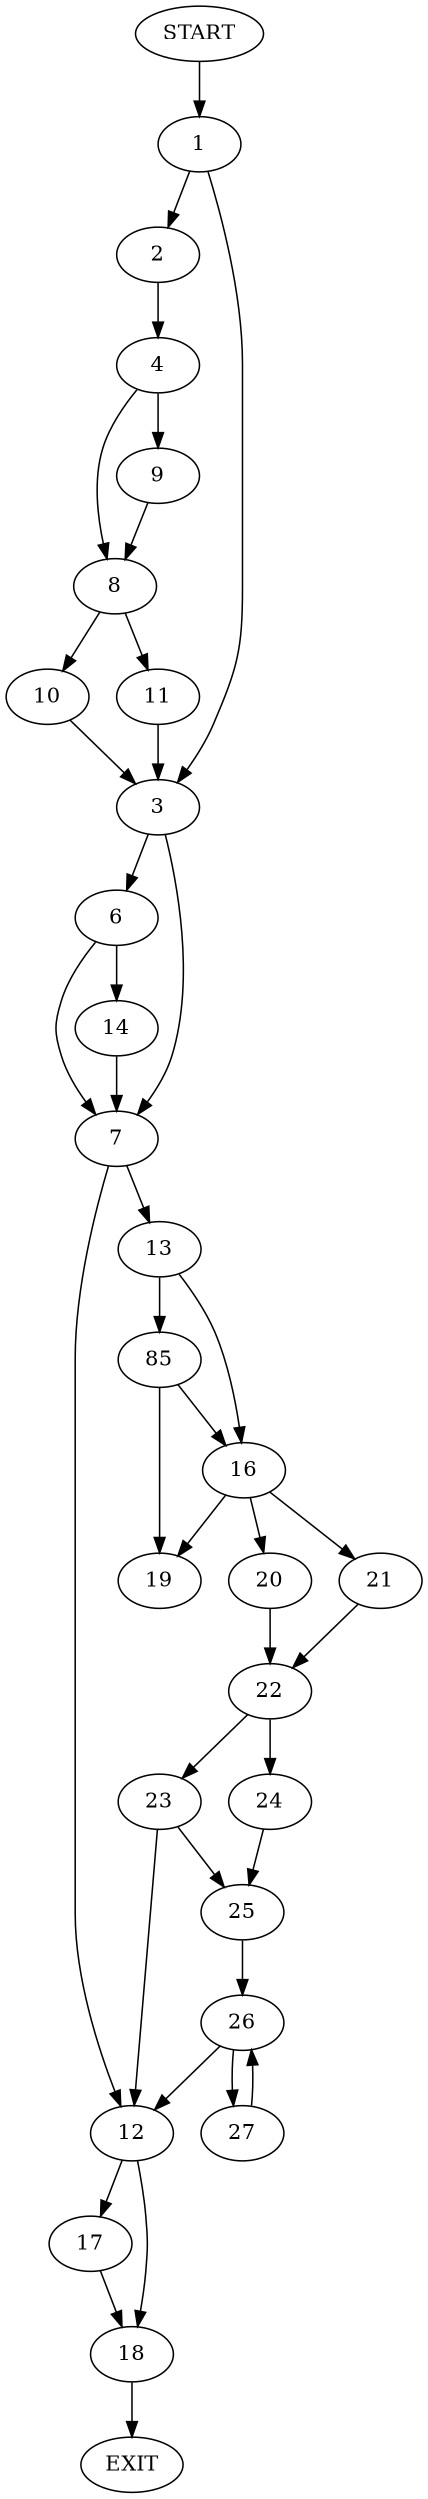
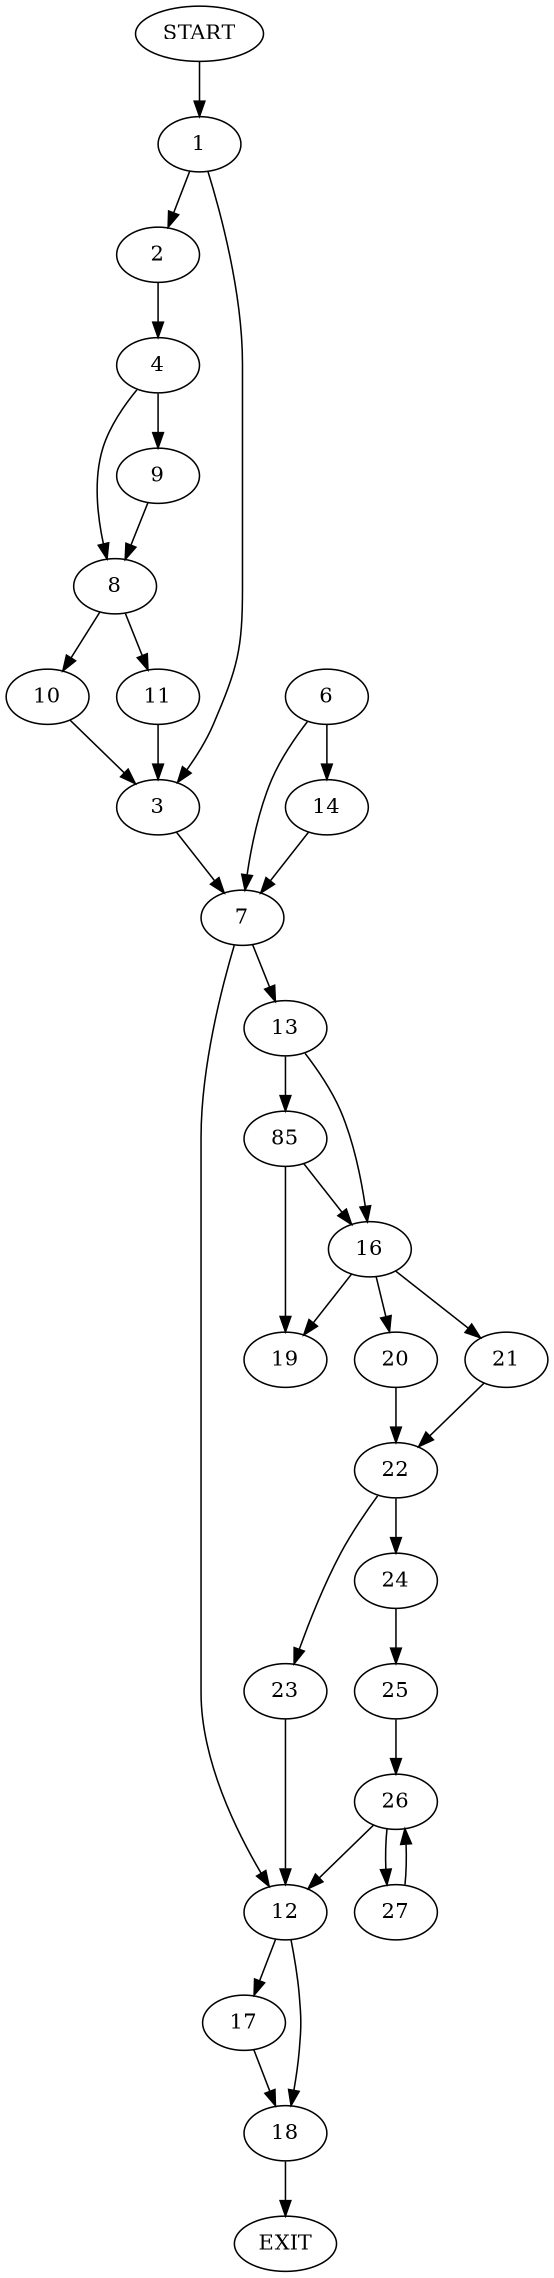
  digraph {
    n1 [label=START]
    1
    2
    3
    n5 [label=EXIT]
    4
    6
    7
    8
    9
    14
    12
    13
    10
    11
    17
    18
    n18 [label=85]
    16
    19
    20
    21
    22
    23
    24
    25
    26
    27
    n1 -> 1
    1 -> 2
    1 -> 3
    2 -> 4
-   3 -> 6
    3 -> 7
    4 -> 8
    4 -> 9
    6 -> 7
    6 -> 14
    7 -> 12
    7 -> 13
    8 -> 10
    8 -> 11
    9 -> 8
    14 -> 7
    12 -> 17
    12 -> 18
    13 -> n18
    13 -> 16
    10 -> 3
    11 -> 3
    17 -> 18
    18 -> n5
    n18 -> 16
    n18 -> 19
    16 -> 19
    16 -> 20
    16 -> 21
    20 -> 22
    21 -> 22
    22 -> 23
    22 -> 24
    23 -> 12
-   23 -> 25
    24 -> 25
    25 -> 26
    26 -> 12
    26 -> 27
    27 -> 26
  }
